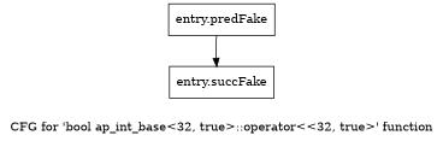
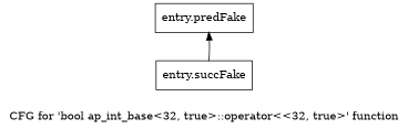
  digraph {
    label="CFG for 'bool ap_int_base\<32, true\>::operator\<\<32, true\>' function"
    node [shape=record]
    n1 [label="{entry.predFake}"]
    n2 [filename="/home/omerfaruk/tools/Xilinx/Vitis_HLS/2023.2/include/etc/ap_int_base.h" label="{entry.succFake}" linenumber=1023]
-   n1 -> n2 [execusionnum=0 filename="/home/omerfaruk/tools/Xilinx/Vitis_HLS/2023.2/include/etc/ap_int_base.h"]
+   n2 -> n1 [execusionnum=0 filename="/home/omerfaruk/tools/Xilinx/Vitis_HLS/2023.2/include/etc/ap_int_base.h"]
  }
